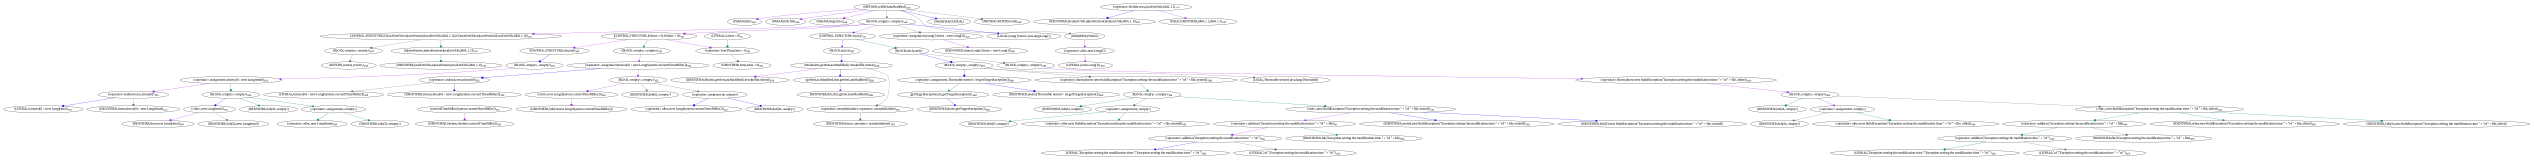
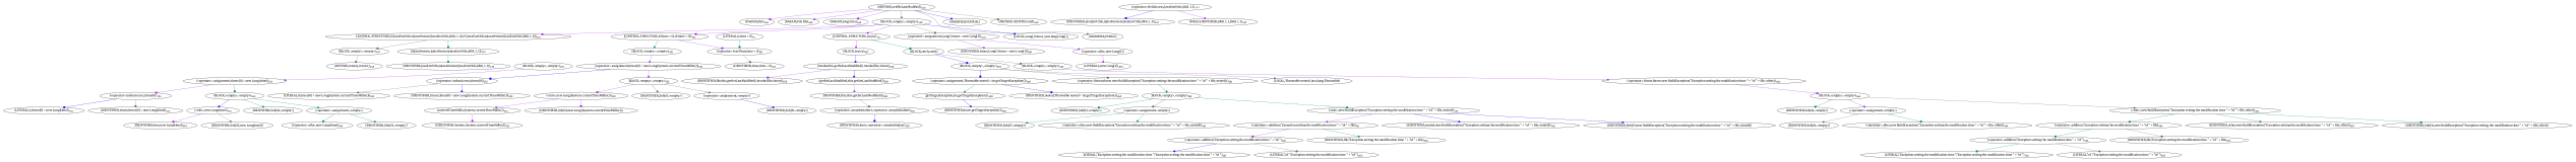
  digraph {
    fontname=Merriweather
    node [fontname=Merriweather]
    edge [arrowhead=box color=purple fontname=Merriweather]
    n1 [label=<(METHOD,setFileLastModified)<SUB>446</SUB>>]
    n2 [label=<(PARAM,this)<SUB>446</SUB>>]
    n3 [label=<(PARAM,File file)<SUB>446</SUB>>]
    n4 [label=<(PARAM,long time)<SUB>446</SUB>>]
    n5 [label=<(BLOCK,&lt;empty&gt;,&lt;empty&gt;)<SUB>446</SUB>>]
    n6 [label=<(MODIFIER,PUBLIC)>]
    n7 [label=<(MODIFIER,VIRTUAL)>]
    n8 [label=<(METHOD_RETURN,void)<SUB>446</SUB>>]
    n9 [label=<(CONTROL_STRUCTURE,if (JavaEnvUtils.isJavaVersion(JavaEnvUtils.JAVA_1_1)),if (JavaEnvUtils.isJavaVersion(JavaEnvUtils.JAVA_1_1)))<SUB>447</SUB>>]
    n10 [label=<(LOCAL,Long[] times: java.lang.Long[])>]
    n11 [label=<(&lt;operator&gt;.assignment,Long[] times = new Long[1])<SUB>450</SUB>>]
    n12 [label=<(CONTROL_STRUCTURE,if (time &lt; 0),if (time &lt; 0))<SUB>451</SUB>>]
    n13 [label=<(CONTROL_STRUCTURE,try,try)<SUB>457</SUB>>]
    n14 [label=<(isJavaVersion,isJavaVersion(JavaEnvUtils.JAVA_1_1))<SUB>447</SUB>>]
    n15 [label=<(BLOCK,&lt;empty&gt;,&lt;empty&gt;)<SUB>447</SUB>>]
    n16 [label=<(IDENTIFIER,times,Long[] times = new Long[1])<SUB>450</SUB>>]
    n17 [label=<(&lt;operator&gt;.alloc,new Long[1])>]
    n18 [label=<(&lt;operator&gt;.lessThan,time &lt; 0)<SUB>451</SUB>>]
    n19 [label=<(BLOCK,&lt;empty&gt;,&lt;empty&gt;)<SUB>451</SUB>>]
-   n20 [label=<(CONTROL_STRUCTURE,else,else)<SUB>453</SUB>>]
    n21 [label=<(BLOCK,try,try)<SUB>457</SUB>>]
    n22 [label=<(BLOCK,catch,catch)>]
    n23 [label=<(IDENTIFIER,JavaEnvUtils,isJavaVersion(JavaEnvUtils.JAVA_1_1))<SUB>447</SUB>>]
    n24 [label=<(RETURN,return;,return;)<SUB>448</SUB>>]
    n25 [label=<(&lt;operator&gt;.fieldAccess,JavaEnvUtils.JAVA_1_1)<SUB>447</SUB>>]
    n26 [label=<(IDENTIFIER,JavaEnvUtils,isJavaVersion(JavaEnvUtils.JAVA_1_1))<SUB>447</SUB>>]
    n27 [label=<(FIELD_IDENTIFIER,JAVA_1_1,JAVA_1_1)<SUB>447</SUB>>]
    n28 [label=<(LITERAL,1,new Long[1])<SUB>450</SUB>>]
    n29 [label=<(IDENTIFIER,time,time &lt; 0)<SUB>451</SUB>>]
    n30 [label=<(&lt;operator&gt;.assignment,times[0] = new Long(System.currentTimeMillis()))<SUB>452</SUB>>]
    n31 [label=<(BLOCK,&lt;empty&gt;,&lt;empty&gt;)<SUB>453</SUB>>]
    n32 [label=<(LITERAL,0,time &lt; 0)<SUB>451</SUB>>]
    n33 [label=<(&lt;operator&gt;.indexAccess,times[0])<SUB>452</SUB>>]
    n34 [label=<(BLOCK,&lt;empty&gt;,&lt;empty&gt;)<SUB>452</SUB>>]
    n35 [label=<(IDENTIFIER,times,times[0] = new Long(System.currentTimeMillis()))<SUB>452</SUB>>]
    n36 [label=<(LITERAL,0,times[0] = new Long(System.currentTimeMillis()))<SUB>452</SUB>>]
    n37 [label=<(&lt;operator&gt;.assignment,&lt;empty&gt;)>]
    n38 [label=<(&lt;init&gt;,new Long(System.currentTimeMillis()))<SUB>452</SUB>>]
    n39 [label=<(IDENTIFIER,$obj31,&lt;empty&gt;)>]
    n40 [label=<(IDENTIFIER,$obj31,&lt;empty&gt;)>]
-   n41 [label=<(&lt;operator&gt;.alloc,new Long(System.currentTimeMillis()))<SUB>452</SUB>>]
    n42 [label=<(IDENTIFIER,$obj31,new Long(System.currentTimeMillis()))>]
    n43 [label=<(currentTimeMillis,System.currentTimeMillis())<SUB>452</SUB>>]
    n44 [label=<(IDENTIFIER,System,System.currentTimeMillis())<SUB>452</SUB>>]
    n45 [label=<(&lt;operator&gt;.assignment,times[0] = new Long(time))<SUB>454</SUB>>]
    n46 [label=<(&lt;operator&gt;.indexAccess,times[0])<SUB>454</SUB>>]
    n47 [label=<(BLOCK,&lt;empty&gt;,&lt;empty&gt;)<SUB>454</SUB>>]
    n48 [label=<(IDENTIFIER,times,times[0] = new Long(time))<SUB>454</SUB>>]
    n49 [label=<(LITERAL,0,times[0] = new Long(time))<SUB>454</SUB>>]
    n50 [label=<(&lt;operator&gt;.assignment,&lt;empty&gt;)>]
    n51 [label=<(&lt;init&gt;,new Long(time))<SUB>454</SUB>>]
    n52 [label=<(IDENTIFIER,$obj32,&lt;empty&gt;)>]
    n53 [label=<(IDENTIFIER,$obj32,&lt;empty&gt;)>]
    n54 [label=<(&lt;operator&gt;.alloc,new Long(time))<SUB>454</SUB>>]
    n55 [label=<(IDENTIFIER,$obj32,new Long(time))>]
    n56 [label=<(IDENTIFIER,time,new Long(time))<SUB>454</SUB>>]
    n57 [label=<(invoke,this.getSetLastModified().invoke(file, times))<SUB>458</SUB>>]
    n58 [label=<(BLOCK,&lt;empty&gt;,&lt;empty&gt;)<SUB>459</SUB>>]
    n59 [label=<(BLOCK,&lt;empty&gt;,&lt;empty&gt;)<SUB>463</SUB>>]
    n60 [label=<(getSetLastModified,this.getSetLastModified())<SUB>458</SUB>>]
    n61 [label=<(IDENTIFIER,file,this.getSetLastModified().invoke(file, times))<SUB>458</SUB>>]
    n62 [label=<(&lt;operator&gt;.arrayInitializer,&lt;operator&gt;.arrayInitializer)<SUB>458</SUB>>]
    n63 [label=<(IDENTIFIER,this,this.getSetLastModified())<SUB>458</SUB>>]
-   n64 [label=<(IDENTIFIER,times,&lt;operator&gt;.arrayInitializer)<SUB>658</SUB>>]
+   n64 [label=<(IDENTIFIER,times,&lt;operator&gt;.arrayInitializer)<SUB>458</SUB>>]
    n65 [label=<(LOCAL,Throwable nested: java.lang.Throwable)>]
    n66 [label=<(&lt;operator&gt;.assignment,Throwable nested = ite.getTargetException())<SUB>460</SUB>>]
    n67 [label=<(&lt;operator&gt;.throw,throw new BuildException(&quot;Exception setting the modification time &quot; + &quot;of &quot; + file, nested);)<SUB>461</SUB>>]
    n68 [label=<(&lt;operator&gt;.throw,throw new BuildException(&quot;Exception setting the modification time &quot; + &quot;of &quot; + file, other);)<SUB>464</SUB>>]
    n69 [label=<(IDENTIFIER,nested,Throwable nested = ite.getTargetException())<SUB>460</SUB>>]
    n70 [label=<(getTargetException,ite.getTargetException())<SUB>460</SUB>>]
    n71 [label=<(BLOCK,&lt;empty&gt;,&lt;empty&gt;)<SUB>461</SUB>>]
    n72 [label=<(IDENTIFIER,ite,ite.getTargetException())<SUB>460</SUB>>]
    n73 [label=<(&lt;operator&gt;.assignment,&lt;empty&gt;)>]
    n74 [label=<(&lt;init&gt;,new BuildException(&quot;Exception setting the modification time &quot; + &quot;of &quot; + file, nested))<SUB>461</SUB>>]
    n75 [label=<(IDENTIFIER,$obj33,&lt;empty&gt;)>]
    n76 [label=<(IDENTIFIER,$obj33,&lt;empty&gt;)>]
    n77 [label=<(&lt;operator&gt;.alloc,new BuildException(&quot;Exception setting the modification time &quot; + &quot;of &quot; + file, nested))<SUB>461</SUB>>]
    n78 [label=<(IDENTIFIER,$obj33,new BuildException(&quot;Exception setting the modification time &quot; + &quot;of &quot; + file, nested))>]
    n79 [label=<(&lt;operator&gt;.addition,&quot;Exception setting the modification time &quot; + &quot;of &quot; + file)<SUB>461</SUB>>]
    n80 [label=<(IDENTIFIER,nested,new BuildException(&quot;Exception setting the modification time &quot; + &quot;of &quot; + file, nested))<SUB>462</SUB>>]
    n81 [label=<(&lt;operator&gt;.addition,&quot;Exception setting the modification time &quot; + &quot;of &quot;)<SUB>461</SUB>>]
    n82 [label=<(IDENTIFIER,file,&quot;Exception setting the modification time &quot; + &quot;of &quot; + file)<SUB>462</SUB>>]
    n83 [label=<(LITERAL,&quot;Exception setting the modification time &quot;,&quot;Exception setting the modification time &quot; + &quot;of &quot;)<SUB>461</SUB>>]
    n84 [label=<(LITERAL,&quot;of &quot;,&quot;Exception setting the modification time &quot; + &quot;of &quot;)<SUB>462</SUB>>]
    n85 [label=<(BLOCK,&lt;empty&gt;,&lt;empty&gt;)<SUB>464</SUB>>]
    n86 [label=<(&lt;operator&gt;.assignment,&lt;empty&gt;)>]
    n87 [label=<(&lt;init&gt;,new BuildException(&quot;Exception setting the modification time &quot; + &quot;of &quot; + file, other))<SUB>464</SUB>>]
    n88 [label=<(IDENTIFIER,$obj34,&lt;empty&gt;)>]
    n89 [label=<(IDENTIFIER,$obj34,&lt;empty&gt;)>]
    n90 [label=<(&lt;operator&gt;.alloc,new BuildException(&quot;Exception setting the modification time &quot; + &quot;of &quot; + file, other))<SUB>464</SUB>>]
    n91 [label=<(IDENTIFIER,$obj34,new BuildException(&quot;Exception setting the modification time &quot; + &quot;of &quot; + file, other))>]
    n92 [label=<(&lt;operator&gt;.addition,&quot;Exception setting the modification time &quot; + &quot;of &quot; + file)<SUB>464</SUB>>]
    n93 [label=<(IDENTIFIER,other,new BuildException(&quot;Exception setting the modification time &quot; + &quot;of &quot; + file, other))<SUB>465</SUB>>]
    n94 [label=<(&lt;operator&gt;.addition,&quot;Exception setting the modification time &quot; + &quot;of &quot;)<SUB>464</SUB>>]
    n95 [label=<(IDENTIFIER,file,&quot;Exception setting the modification time &quot; + &quot;of &quot; + file)<SUB>465</SUB>>]
    n96 [label=<(LITERAL,&quot;Exception setting the modification time &quot;,&quot;Exception setting the modification time &quot; + &quot;of &quot;)<SUB>464</SUB>>]
    n97 [label=<(LITERAL,&quot;of &quot;,&quot;Exception setting the modification time &quot; + &quot;of &quot;)<SUB>465</SUB>>]
    n1 -> n2
    n1 -> n3 [arrowhead=dot]
    n1 -> n4
    n1 -> n5 [arrowhead=dot color=gray40]
    n1 -> n6 [arrowhead=dot color=gray40]
    n1 -> n7 [arrowhead=dot color=blue]
    n1 -> n8 [color=gray40]
    n5 -> n9
    n5 -> n10 [arrowhead=dot color=blue]
    n5 -> n11 [color=gray40]
    n5 -> n12
    n5 -> n13 [arrowhead=dot]
    n9 -> n14 [color=teal]
    n9 -> n15 [color=gray40]
    n11 -> n16 [arrowhead=dot]
-   n6 -> n17 [arrowhead=dot]
+   n11 -> n17 [arrowhead=dot]
    n12 -> n18
    n12 -> n19 [arrowhead=dot color=teal]
-   n12 -> n20
    n13 -> n21 [arrowhead=dot]
    n13 -> n22 [color=teal]
    n14 -> n23 [color=teal]
    n15 -> n24 [color=gray40]
    n17 -> n28 [arrowhead=dot]
    n18 -> n29 [color=gray40]
    n19 -> n30 [arrowhead=dot]
-   n20 -> n31 [color=blue]
    n21 -> n57 [arrowhead=dot color=blue]
    n22 -> n58 [color=blue]
    n22 -> n59 [color=gray40]
    n25 -> n26 [color=blue]
    n25 -> n27 [arrowhead=dot]
    n30 -> n33 [color=blue]
    n30 -> n34 [arrowhead=dot]
    n31 -> n45 [arrowhead=dot]
    n32 -> n18 [color=teal]
    n33 -> n35 [arrowhead=dot color=blue]
    n33 -> n36 [arrowhead=dot color=gray40]
    n34 -> n37 [arrowhead=dot color=gray40]
    n34 -> n38
    n34 -> n39 [arrowhead=dot color=gray40]
    n37 -> n40 [arrowhead=dot color=blue]
-   n37 -> n41 [color=blue]
    n38 -> n42
+   n38 -> n43 [arrowhead=dot]
    n43 -> n44
    n45 -> n46
    n45 -> n47 [color=teal]
    n46 -> n48 [color=gray40]
    n46 -> n49 [color=blue]
    n47 -> n50 [arrowhead=dot color=teal]
    n47 -> n51 [arrowhead=dot color=blue]
    n47 -> n52 [arrowhead=dot color=teal]
    n50 -> n53 [arrowhead=dot color=teal]
    n50 -> n54 [color=teal]
    n51 -> n55 [arrowhead=dot color=gray40]
    n51 -> n56
    n57 -> n60 [arrowhead=dot color=blue]
    n57 -> n61
-   n57 -> n62 [color=gray40]
+   n63 -> n62 [color=gray40]
    n58 -> n65 [arrowhead=dot color=gray40]
    n58 -> n66 [color=blue]
    n58 -> n67 [color=gray40]
    n59 -> n68 [arrowhead=dot]
    n60 -> n63 [arrowhead=dot]
-   n62 -> n64 [color=gray40]
+   n62 -> n64 [color=blue]
    n66 -> n69 [color=blue]
    n66 -> n70 [arrowhead=dot color=teal]
    n67 -> n71 [arrowhead=dot color=teal]
    n68 -> n85
    n70 -> n72 [arrowhead=dot color=blue]
    n71 -> n73 [color=gray40]
    n71 -> n74 [color=teal]
    n71 -> n75 [color=teal]
    n73 -> n76 [arrowhead=dot color=teal]
    n73 -> n77 [arrowhead=dot color=teal]
    n74 -> n78 [arrowhead=dot color=blue]
    n74 -> n79 [arrowhead=dot]
    n74 -> n80 [arrowhead=dot color=blue]
    n79 -> n81
    n79 -> n82 [arrowhead=dot color=teal]
    n81 -> n83 [arrowhead=dot color=blue]
    n81 -> n84 [color=gray40]
    n85 -> n86 [arrowhead=dot]
    n85 -> n87 [arrowhead=dot color=gray40]
    n85 -> n88 [color=teal]
    n86 -> n89 [arrowhead=dot color=gray40]
    n86 -> n90 [color=teal]
    n87 -> n91 [color=teal]
    n87 -> n92 [color=teal]
    n87 -> n93 [arrowhead=dot color=teal]
    n92 -> n94 [color=teal]
    n92 -> n95 [color=gray40]
    n94 -> n96 [color=teal]
    n94 -> n97 [arrowhead=dot color=gray40]
  }
